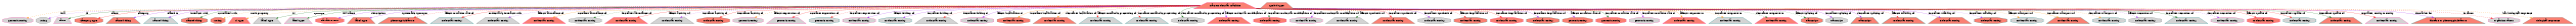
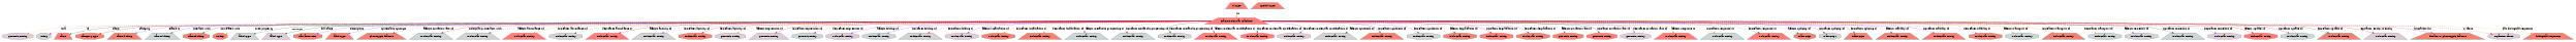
  digraph {
    node [color=teal fillcolor=salmon shape=trapezium style=filled]
    edge [color=purple style=solid]
    n1 [color=deeppink height=0.5 label="macromolecular machine" width=2.8164]
    "genomic entity" [color=deeppink fillcolor=lightgrey height=0.5 shape=octagon width=1.7693]
    n3 [color=gray40 fillcolor=lightgrey height=0.5 label=string shape=octagon width=0.84854]
-   name [color=deeppink fillcolor=lightgrey height=0.5 width=0.84854]
+   name [color=deeppink height=0.5 width=0.84854]
    n5 [color=gray40 height=0.5 label="category type" shape=octagon width=1.6249]
    n6 [height=0.5 label="named thing" width=1.5346]
    n7 [fillcolor=lightgrey height=0.5 label="named thing" width=1.5346]
    n8 [height=0.5 label="named thing" shape=octagon width=1.5346]
    n9 [color=gray40 height=0.5 label=string shape=octagon width=0.84854]
    n10 [color=deeppink height=0.5 label="iri type" width=1.011]
    n11 [color=gray40 fillcolor=lightgrey height=0.5 label="label type" width=1.2638]
    n12 [color=deeppink fillcolor=lightgrey height=0.5 label="label type" width=1.2638]
-   n13 [color=deeppink height=0.5 label="narrative text" shape=octagon width=1.6068]
+   n13 [height=0.5 label="narrative text" shape=octagon width=1.6068]
    n14 [color=gray40 height=0.5 label="label type" width=1.2638]
    n15 [height=0.5 label="phenotypic feature" width=2.1304]
    n16 [fillcolor=lightgrey height=0.5 label="molecular entity" width=1.9137]
    n17 [color=gray40 fillcolor=lightgrey height=0.5 label="molecular entity" width=1.9137]
    n18 [color=deeppink height=0.5 label="molecular entity" width=1.9137]
    n19 [color=gray40 fillcolor=lightgrey height=0.5 label="molecular entity" shape=octagon width=1.9137]
    n20 [color=deeppink height=0.5 label="molecular entity" width=1.9137]
    n21 [color=gray40 fillcolor=lightgrey height=0.5 label="molecular entity" width=1.9137]
    n22 [color=gray40 height=0.5 label="molecular entity" shape=octagon width=1.9137]
    n23 [color=deeppink fillcolor=lightgrey height=0.5 label="genomic entity" shape=octagon width=1.7693]
    n24 [color=deeppink fillcolor=lightgrey height=0.5 label="genomic entity" width=1.7693]
    n25 [fillcolor=lightgrey height=0.5 label="genomic entity" shape=octagon width=1.7693]
    n26 [color=deeppink fillcolor=lightgrey height=0.5 label="molecular entity" shape=octagon width=1.9137]
    n27 [fillcolor=lightgrey height=0.5 label="molecular entity" shape=octagon width=1.9137]
    n28 [color=gray40 fillcolor=lightgrey height=0.5 label="molecular entity" width=1.9137]
    n29 [color=deeppink fillcolor=lightgrey height=0.5 label="molecular entity" shape=octagon width=1.9137]
    n30 [color=gray40 height=0.5 label="molecular entity" shape=octagon width=1.9137]
    n31 [color=gray40 height=0.5 label="molecular entity" width=1.9137]
    n32 [fillcolor=lightgrey height=0.5 label="molecular entity" width=1.9137]
    n33 [fillcolor=lightgrey height=0.5 label="molecular entity" width=1.9137]
    n34 [color=gray40 fillcolor=lightgrey height=0.5 label="molecular entity" shape=octagon width=1.9137]
    n35 [color=deeppink height=0.5 label="molecular entity" width=1.9137]
    n36 [color=deeppink height=0.5 label="molecular entity" shape=octagon width=1.9137]
    n37 [color=deeppink fillcolor=lightgrey height=0.5 label="molecular entity" shape=octagon width=1.9137]
    n38 [color=gray40 fillcolor=lightgrey height=0.5 label="molecular entity" width=1.9137]
    n39 [color=gray40 height=0.5 label="molecular entity" width=1.9137]
    n40 [color=gray40 fillcolor=lightgrey height=0.5 label="molecular entity" shape=octagon width=1.9137]
    n41 [height=0.5 label="molecular entity" shape=octagon width=1.9137]
    n42 [color=deeppink height=0.5 label="molecular entity" shape=octagon width=1.9137]
    n43 [height=0.5 label="molecular entity" shape=octagon width=1.9137]
    n44 [color=gray40 height=0.5 label="genomic entity" shape=octagon width=1.7693]
    n45 [color=deeppink height=0.5 label="genomic entity" shape=octagon width=1.7693]
    n46 [color=deeppink fillcolor=lightgrey height=0.5 label="genomic entity" shape=octagon width=1.7693]
    n47 [color=deeppink height=0.5 label="molecular entity" width=1.9137]
    n48 [fillcolor=lightgrey height=0.5 label="molecular entity" width=1.9137]
    n49 [color=deeppink height=0.5 label="molecular entity" width=1.9137]
    n50 [height=0.5 label=transcript shape=octagon width=1.2277]
    n51 [color=gray40 fillcolor=lightgrey height=0.5 label=transcript shape=octagon width=1.2277]
    n52 [height=0.5 label=transcript width=1.2277]
    n53 [height=0.5 label="molecular entity" width=1.9137]
    n54 [color=gray40 height=0.5 label="molecular entity" width=1.9137]
    n55 [height=0.5 label="molecular entity" shape=octagon width=1.9137]
    n56 [fillcolor=lightgrey height=0.5 label="molecular entity" shape=octagon width=1.9137]
    n57 [height=0.5 label="molecular entity" width=1.9137]
    n58 [fillcolor=lightgrey height=0.5 label="molecular entity" shape=octagon width=1.9137]
    n59 [color=gray40 fillcolor=lightgrey height=0.5 label="molecular entity" shape=octagon width=1.9137]
    n60 [fillcolor=lightgrey height=0.5 label="molecular entity" width=1.9137]
    n61 [color=deeppink fillcolor=lightgrey height=0.5 label="molecular entity" shape=octagon width=1.9137]
    n62 [color=deeppink height=0.5 label="molecular entity" shape=octagon width=1.9137]
    n63 [fillcolor=lightgrey height=0.5 label="molecular entity" shape=octagon width=1.9137]
    n64 [height=0.5 label="molecular entity" width=1.9137]
    n65 [color=deeppink fillcolor=lightgrey height=0.5 label="molecular entity" width=1.9137]
    n66 [height=0.5 label="disease or phenotypic feature" width=3.1775]
    n67 [color=deeppink fillcolor=lightgrey height=0.5 label="organism taxon" shape=octagon width=1.8234]
    n68 [color=gray40 height=0.5 label="biological sequence" width=2.2387]
    n69 [color=gray40 height=0.5 label="symbol type" width=1.5165]
    n1 -> "genomic entity" [color=darkorange label=is_a style=dashed]
    n1 -> n3 [label=id style=dashed]
    n1 -> name [color=darkgreen label=name]
    n1 -> n5 [color=red label=category]
    n1 -> n6 [label="related to"]
    n1 -> n7 [label="interacts with"]
    n1 -> n8 [color=darkgreen label="correlated with"]
    n1 -> n9 [color=darkorange label="node property" style=dashed]
-   n1 -> n10 [color=darkorange label=iri style=dashed]
+   n10 -> n1 [color=darkorange label=iri style=dashed]
    n1 -> n11 [color=darkgreen label=synonym]
    n1 -> n12 [color=darkgreen label="full name"]
    n1 -> n13 [label=description]
    n1 -> n14 [label="systematic synonym"]
    n1 -> n15 [color=red label="affects mutation rate of" style=dashed]
    n1 -> n16 [color=red label="molecularly interacts with"]
    n1 -> n17 [label="affects abundance of" style=dashed]
    n1 -> n18 [color=darkorange label="increases abundance of"]
    n1 -> n19 [color=darkgreen label="decreases abundance of" style=dashed]
    n1 -> n20 [color=red label="affects activity of"]
    n1 -> n21 [label="increases activity of" style=dashed]
    n1 -> n22 [color=red label="decreases activity of"]
    n1 -> n23 [color=darkorange label="affects expression of" style=dashed]
    n1 -> n24 [color=red label="increases expression of"]
    n1 -> n25 [color=red label="decreases expression of" style=dashed]
    n1 -> n26 [label="affects folding of"]
    n1 -> n27 [label="increases folding of"]
    n1 -> n28 [color=red label="decreases folding of" style=dashed]
    n1 -> n29 [label="affects localization of"]
    n1 -> n30 [color=darkorange label="increases localization of"]
    n1 -> n31 [color=darkorange label="decreases localization of" style=dashed]
    n1 -> n32 [color=red label="affects metabolic processing of" style=dashed]
    n1 -> n33 [color=red label="increases metabolic processing of" style=dashed]
    n1 -> n34 [color=darkgreen label="decreases metabolic processing of"]
    n1 -> n35 [label="affects molecular modification of"]
    n1 -> n36 [color=darkgreen label="increases molecular modification of" style=dashed]
    n1 -> n37 [label="decreases molecular modification of"]
    n1 -> n38 [color=darkgreen label="affects synthesis of" style=dashed]
    n1 -> n39 [color=red label="increases synthesis of"]
    n1 -> n40 [label="decreases synthesis of"]
    n1 -> n41 [color=red label="affects degradation of" style=dashed]
    n1 -> n42 [color=red label="increases degradation of"]
    n1 -> n43 [label="decreases degradation of"]
    n1 -> n44 [label="affects mutation rate of" style=dashed]
    n1 -> n45 [color=darkgreen label="increases mutation rate of"]
    n1 -> n46 [label="decreases mutation rate of"]
    n1 -> n47 [color=darkorange label="affects response to"]
    n1 -> n48 [color=darkorange label="increases response to" style=dashed]
    n1 -> n49 [color=darkgreen label="decreases response to" style=dashed]
    n1 -> n50 [color=darkgreen label="affects splicing of" style=dashed]
    n1 -> n51 [label="increases splicing of"]
    n1 -> n52 [label="decreases splicing of"]
    n1 -> n53 [color=red label="affects stability of" style=dashed]
    n1 -> n54 [label="increases stability of"]
    n1 -> n55 [label="decreases stability of" style=dashed]
    n1 -> n56 [color=darkorange label="affects transport of" style=dashed]
    n1 -> n57 [color=darkorange label="increases transport of"]
    n1 -> n58 [color=darkorange label="decreases transport of" style=dashed]
    n1 -> n59 [label="affects secretion of" style=dashed]
    n1 -> n60 [color=darkgreen label="increases secretion of"]
    n1 -> n61 [label="decreases secretion of" style=dashed]
    n1 -> n62 [color=red label="affects uptake of"]
    n1 -> n63 [color=red label="increases uptake of"]
    n1 -> n64 [color=darkgreen label="decreases uptake of"]
    n1 -> n65 [color=red label="regulates, entity to entity"]
    n1 -> n66 [label="biomarker for"]
    n1 -> n67 [color=red label="in taxon" style=dashed]
    n1 -> n68 [color=darkorange label="has biological sequence" style=dashed]
  }
